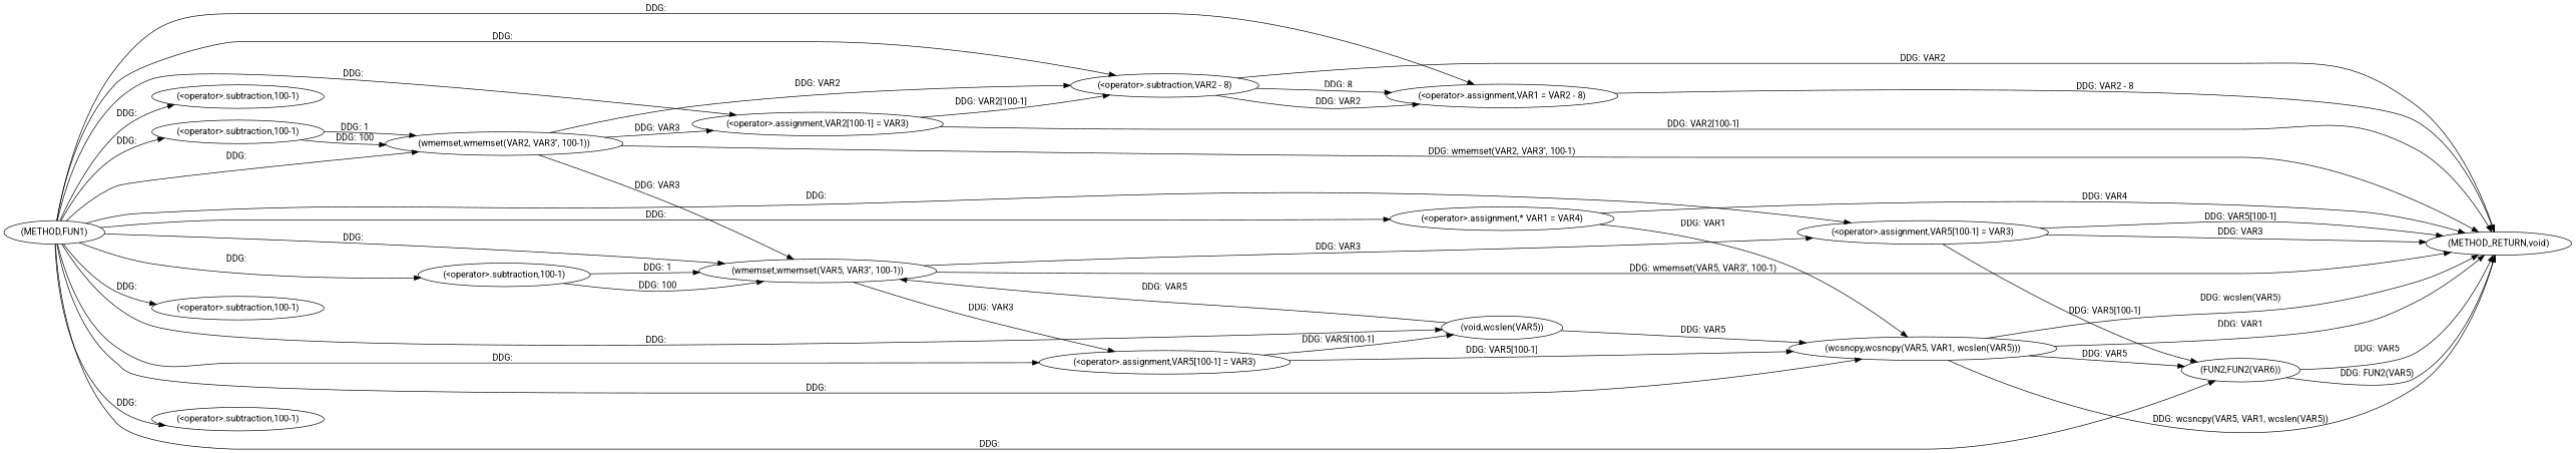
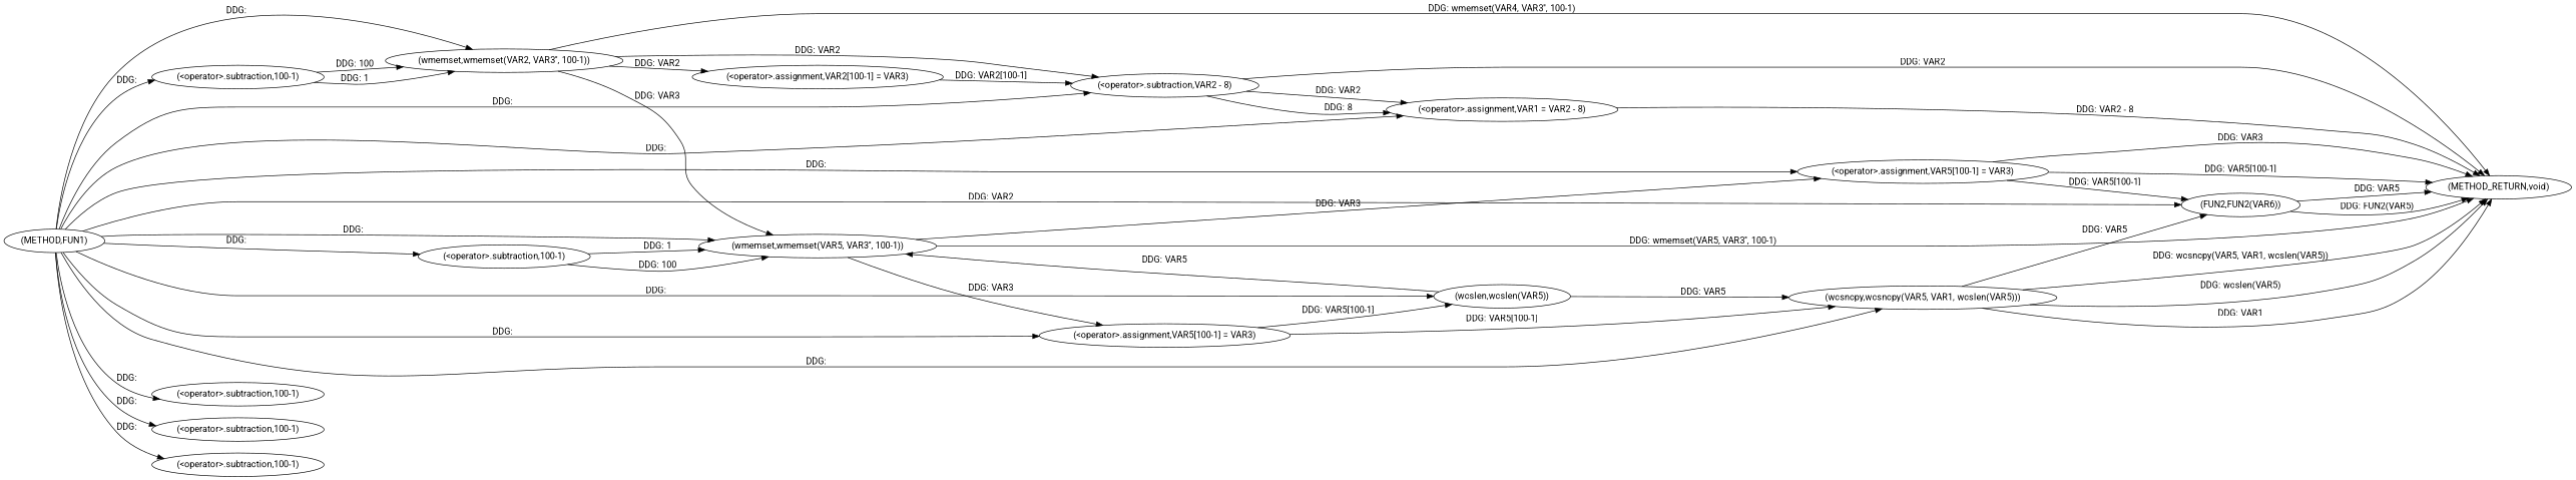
  digraph {
    fontname=Roboto
    rankdir=LR
    node [fontname=Roboto]
    edge [fontname=Roboto]
    n1 [label="(METHOD,FUN1)"]
    n2 [label="(wmemset,wmemset(VAR2, VAR3'', 100-1))"]
    n3 [label="(<operator>.subtraction,100-1)"]
    n4 [label="(<operator>.assignment,VAR2[100-1] = VAR3)"]
    n5 [label="(<operator>.subtraction,100-1)"]
    n6 [label="(<operator>.assignment,VAR1 = VAR2 - 8)"]
    n7 [label="(<operator>.subtraction,VAR2 - 8)"]
-   n8 [label="(<operator>.assignment,* VAR1 = VAR4)"]
    n9 [label="(wmemset,wmemset(VAR5, VAR3'', 100-1))"]
    n10 [label="(<operator>.subtraction,100-1)"]
    n11 [label="(<operator>.assignment,VAR5[100-1] = VAR3)"]
    n12 [label="(<operator>.subtraction,100-1)"]
    n13 [label="(wcsncpy,wcsncpy(VAR5, VAR1, wcslen(VAR5)))"]
-   n14 [label="(void,wcslen(VAR5))"]
+   n14 [label="(wcslen,wcslen(VAR5))"]
    n15 [label="(<operator>.assignment,VAR5[100-1] = VAR3)"]
    n16 [label="(<operator>.subtraction,100-1)"]
    n17 [label="(FUN2,FUN2(VAR6))"]
    n18 [label="(METHOD_RETURN,void)"]
    n1 -> n2 [label="DDG: "]
    n1 -> n3 [label="DDG: "]
-   n1 -> n4 [label="DDG: "]
    n1 -> n5 [label="DDG: "]
    n1 -> n6 [label="DDG: "]
    n1 -> n7 [label="DDG: "]
-   n1 -> n8 [label="DDG: "]
    n1 -> n9 [label="DDG: "]
    n1 -> n10 [label="DDG: "]
    n1 -> n11 [label="DDG: "]
    n1 -> n12 [label="DDG: "]
    n1 -> n13 [label="DDG: "]
    n1 -> n14 [label="DDG: "]
    n1 -> n15 [label="DDG: "]
    n1 -> n16 [label="DDG: "]
-   n1 -> n17 [label="DDG: "]
-   n2 -> n4 [label="DDG: VAR3"]
+   n1 -> n17 [label="DDG: VAR2"]
+   n2 -> n4 [label="DDG: VAR2"]
    n2 -> n7 [label="DDG: VAR2"]
    n2 -> n9 [label="DDG: VAR3"]
-   n2 -> n18 [label="DDG: wmemset(VAR2, VAR3'', 100-1)"]
+   n2 -> n18 [label="DDG: wmemset(VAR4, VAR3'', 100-1)"]
    n3 -> n2 [label="DDG: 100"]
    n3 -> n2 [label="DDG: 1"]
    n4 -> n7 [label="DDG: VAR2[100-1]"]
-   n4 -> n18 [label="DDG: VAR2[100-1]"]
    n6 -> n18 [label="DDG: VAR2 - 8"]
    n7 -> n6 [label="DDG: VAR2"]
    n7 -> n6 [label="DDG: 8"]
    n7 -> n18 [label="DDG: VAR2"]
-   n8 -> n13 [label="DDG: VAR1"]
-   n8 -> n18 [label="DDG: VAR4"]
    n9 -> n11 [label="DDG: VAR3"]
    n9 -> n15 [label="DDG: VAR3"]
    n9 -> n18 [label="DDG: wmemset(VAR5, VAR3'', 100-1)"]
    n10 -> n9 [label="DDG: 100"]
    n10 -> n9 [label="DDG: 1"]
    n11 -> n13 [label="DDG: VAR5[100-1]"]
    n11 -> n14 [label="DDG: VAR5[100-1]"]
    n13 -> n17 [label="DDG: VAR5"]
    n13 -> n18 [label="DDG: wcsncpy(VAR5, VAR1, wcslen(VAR5))"]
    n13 -> n18 [label="DDG: wcslen(VAR5)"]
    n13 -> n18 [label="DDG: VAR1"]
    n14 -> n9 [label="DDG: VAR5"]
    n14 -> n13 [label="DDG: VAR5"]
    n15 -> n17 [label="DDG: VAR5[100-1]"]
    n15 -> n18 [label="DDG: VAR3"]
    n15 -> n18 [label="DDG: VAR5[100-1]"]
    n17 -> n18 [label="DDG: FUN2(VAR5)"]
    n17 -> n18 [label="DDG: VAR5"]
  }
